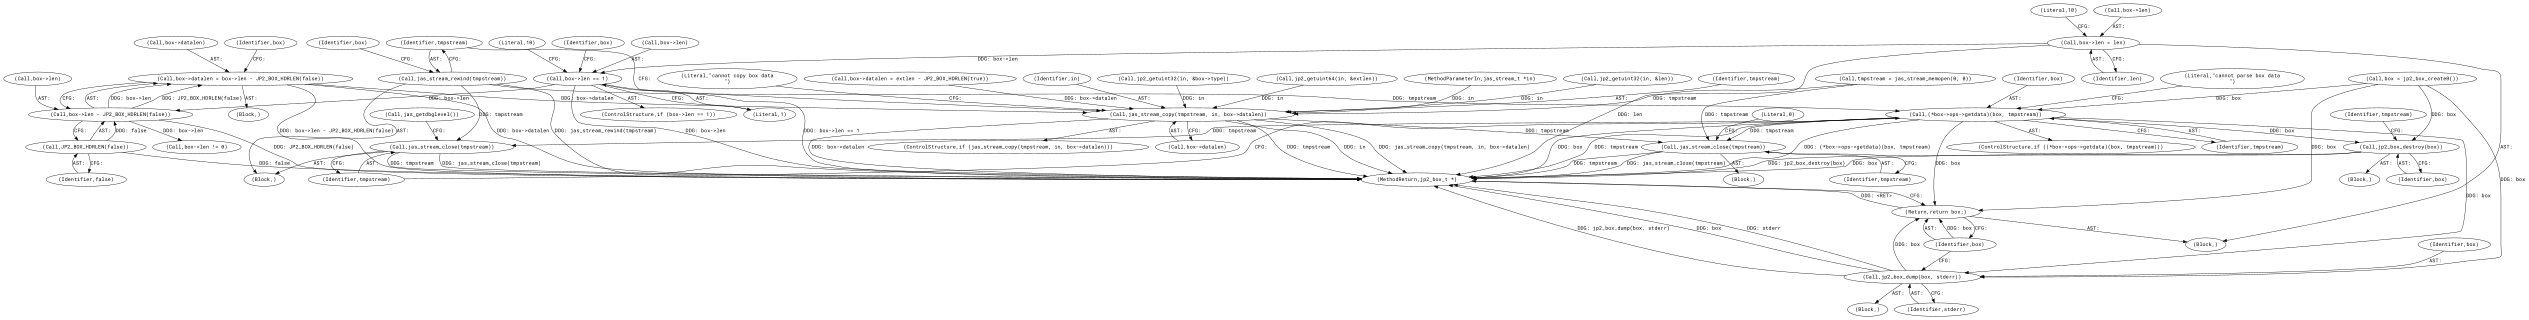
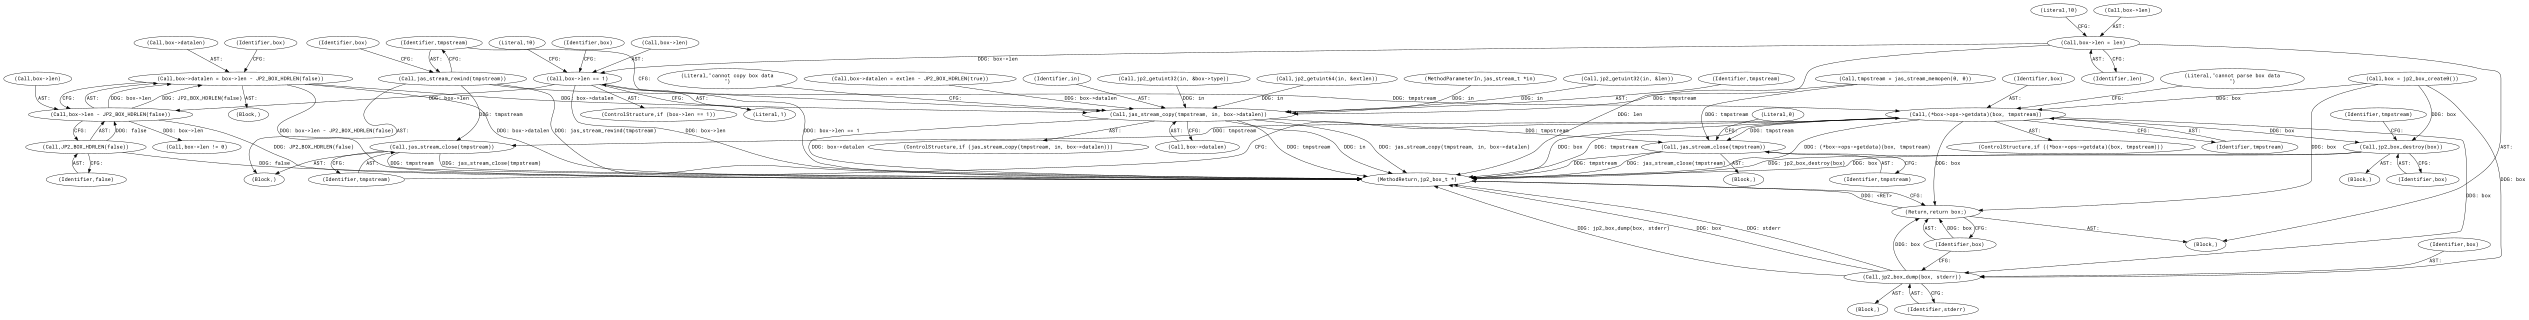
  digraph {
    fontname="Roboto Mono"
    node [fontname="Roboto Mono"]
    edge [fontname="Roboto Mono"]
    n1 [label="(Call,box->datalen = box->len - JP2_BOX_HDRLEN(false))"]
    n2 [label="(Call,box->len - JP2_BOX_HDRLEN(false))"]
    n3 [label="(Call,jas_stream_copy(tmpstream, in, box->datalen))"]
    n4 [label="(MethodReturn,jp2_box_t *)"]
    n5 [label="(Block,)"]
    n6 [label="(Call,JP2_BOX_HDRLEN(false))"]
    n7 [label="(Call,box->len != 0)"]
    n8 [label="(Call,jas_stream_close(tmpstream))"]
    n9 [label="(ControlStructure,if (jas_stream_copy(tmpstream, in, box->datalen)))"]
    n10 [label="(Call,box->datalen)"]
    n11 [label="(Return,return box;)"]
    n12 [label="(Identifier,false)"]
    n13 [label="(Call,box->len == 1)"]
    n14 [label="(Literal,1)"]
    n15 [label="(ControlStructure,if (box->len == 1))"]
    n16 [label="(Call,box->len = len)"]
    n17 [label="(Identifier,len)"]
    n18 [label="(Block,)"]
    n19 [label="(Call,jas_stream_rewind(tmpstream))"]
    n20 [label="(Call,(*box->ops->getdata)(box, tmpstream))"]
    n21 [label="(Call,jas_stream_close(tmpstream))"]
    n22 [label="(Identifier,tmpstream)"]
    n23 [label="(Block,)"]
    n24 [label="(Block,)"]
    n25 [label="(Identifier,tmpstream)"]
    n26 [label="(Call,jp2_box_dump(box, stderr))"]
    n27 [label="(Call,jp2_box_destroy(box))"]
    n28 [label="(ControlStructure,if ((*box->ops->getdata)(box, tmpstream)))"]
    n29 [label="(Identifier,tmpstream)"]
    n30 [label="(Identifier,tmpstream)"]
    n31 [label="(Block,)"]
    n32 [label="(Identifier,stderr)"]
    n33 [label="(Identifier,box)"]
    n34 [label="(Identifier,box)"]
    n35 [label="(Block,)"]
    n36 [label="(Identifier,box)"]
    n37 [label="(Identifier,tmpstream)"]
    n38 [label="(Identifier,box)"]
-   n39 [label="(Call,jas_getdbglevel())"]
    n40 [label="(Literal,10)"]
    n41 [label="(Call,box->len)"]
    n42 [label="(Identifier,tmpstream)"]
    n43 [label="(Literal,0)"]
    n44 [label="(Call,tmpstream = jas_stream_memopen(0, 0))"]
    n45 [label="(Literal,\"cannot parse box data\n\")"]
    n46 [label="(Identifier,box)"]
    n47 [label="(Identifier,box)"]
    n48 [label="(Call,box = jp2_box_create0())"]
    n49 [label="(Call,box->len)"]
    n50 [label="(Call,box->len)"]
    n51 [label="(Literal,\"cannot copy box data\n\")"]
    n52 [label="(Literal,10)"]
    n53 [label="(Call,box->datalen = extlen - JP2_BOX_HDRLEN(true))"]
    n54 [label="(Identifier,in)"]
    n55 [label="(Call,jp2_getuint32(in, &box->type))"]
    n56 [label="(Call,jp2_getuint64(in, &extlen))"]
    n57 [label="(Call,box->datalen)"]
    n58 [label="(MethodParameterIn,jas_stream_t *in)"]
    n59 [label="(Identifier,box)"]
    n60 [label="(Call,jp2_getuint32(in, &len))"]
    n1 -> n2 [label="CFG: "]
    n1 -> n3 [label="DDG: box->datalen"]
    n1 -> n4 [label="DDG: box->len - JP2_BOX_HDRLEN(false)"]
    n1 -> n4 [label="DDG: box->datalen"]
    n1 -> n5 [label="AST: "]
    n2 -> n1 [label="AST: "]
    n2 -> n1 [label="DDG: box->len"]
    n2 -> n1 [label="DDG: JP2_BOX_HDRLEN(false)"]
    n2 -> n4 [label="DDG: JP2_BOX_HDRLEN(false)"]
    n2 -> n6 [label="CFG: "]
    n2 -> n7 [label="DDG: box->len"]
    n3 -> n4 [label="DDG: box->datalen"]
    n3 -> n4 [label="DDG: tmpstream"]
    n3 -> n4 [label="DDG: in"]
    n3 -> n4 [label="DDG: jas_stream_copy(tmpstream, in, box->datalen)"]
    n3 -> n8 [label="DDG: tmpstream"]
    n3 -> n9 [label="AST: "]
    n3 -> n10 [label="CFG: "]
    n4 -> n11 [label="CFG: "]
    n6 -> n2 [label="AST: "]
    n6 -> n2 [label="DDG: false"]
    n6 -> n4 [label="DDG: false"]
    n6 -> n12 [label="CFG: "]
    n8 -> n4 [label="DDG: jas_stream_close(tmpstream)"]
    n8 -> n4 [label="DDG: tmpstream"]
    n8 -> n24 [label="AST: "]
    n8 -> n25 [label="CFG: "]
    n10 -> n3 [label="AST: "]
    n11 -> n4 [label="DDG: <RET>"]
    n11 -> n18 [label="AST: "]
    n11 -> n33 [label="CFG: "]
    n12 -> n6 [label="AST: "]
    n13 -> n2 [label="DDG: box->len"]
    n13 -> n4 [label="DDG: box->len == 1"]
    n13 -> n4 [label="DDG: box->len"]
    n13 -> n14 [label="CFG: "]
    n13 -> n15 [label="AST: "]
    n14 -> n13 [label="AST: "]
    n16 -> n4 [label="DDG: len"]
    n16 -> n13 [label="DDG: box->len"]
    n16 -> n17 [label="CFG: "]
    n16 -> n18 [label="AST: "]
    n17 -> n16 [label="AST: "]
    n19 -> n4 [label="DDG: jas_stream_rewind(tmpstream)"]
    n19 -> n20 [label="DDG: tmpstream"]
    n19 -> n21 [label="DDG: tmpstream"]
    n19 -> n22 [label="CFG: "]
    n19 -> n23 [label="AST: "]
    n20 -> n4 [label="DDG: box"]
    n20 -> n4 [label="DDG: tmpstream"]
    n20 -> n4 [label="DDG: (*box->ops->getdata)(box, tmpstream)"]
    n20 -> n8 [label="DDG: tmpstream"]
    n20 -> n11 [label="DDG: box"]
    n20 -> n21 [label="DDG: tmpstream"]
    n20 -> n26 [label="DDG: box"]
    n20 -> n27 [label="DDG: box"]
    n20 -> n28 [label="AST: "]
    n20 -> n29 [label="CFG: "]
    n21 -> n4 [label="DDG: tmpstream"]
    n21 -> n4 [label="DDG: jas_stream_close(tmpstream)"]
    n21 -> n23 [label="AST: "]
    n21 -> n30 [label="CFG: "]
    n22 -> n3 [label="CFG: "]
    n22 -> n19 [label="AST: "]
    n25 -> n8 [label="AST: "]
    n26 -> n4 [label="DDG: jp2_box_dump(box, stderr)"]
    n26 -> n4 [label="DDG: box"]
    n26 -> n4 [label="DDG: stderr"]
    n26 -> n11 [label="DDG: box"]
    n26 -> n31 [label="AST: "]
    n26 -> n32 [label="CFG: "]
    n27 -> n4 [label="DDG: jp2_box_destroy(box)"]
    n27 -> n4 [label="DDG: box"]
    n27 -> n34 [label="CFG: "]
    n27 -> n35 [label="AST: "]
    n29 -> n20 [label="AST: "]
    n30 -> n20 [label="CFG: "]
    n30 -> n21 [label="AST: "]
    n32 -> n26 [label="AST: "]
    n33 -> n11 [label="AST: "]
    n33 -> n11 [label="DDG: box"]
    n33 -> n26 [label="CFG: "]
    n34 -> n27 [label="AST: "]
    n36 -> n26 [label="AST: "]
    n37 -> n27 [label="CFG: "]
    n38 -> n13 [label="CFG: "]
-   n39 -> n21 [label="CFG: "]
    n40 -> n16 [label="CFG: "]
    n41 -> n16 [label="AST: "]
    n42 -> n3 [label="AST: "]
    n43 -> n8 [label="CFG: "]
    n44 -> n3 [label="DDG: tmpstream"]
    n44 -> n8 [label="DDG: tmpstream"]
    n45 -> n20 [label="CFG: "]
    n46 -> n19 [label="CFG: "]
    n47 -> n20 [label="AST: "]
    n48 -> n11 [label="DDG: box"]
    n48 -> n20 [label="DDG: box"]
    n48 -> n26 [label="DDG: box"]
    n48 -> n27 [label="DDG: box"]
    n49 -> n13 [label="AST: "]
    n50 -> n2 [label="AST: "]
    n51 -> n3 [label="CFG: "]
    n52 -> n13 [label="CFG: "]
    n53 -> n3 [label="DDG: box->datalen"]
    n54 -> n3 [label="AST: "]
    n55 -> n3 [label="DDG: in"]
    n56 -> n3 [label="DDG: in"]
    n57 -> n1 [label="AST: "]
    n58 -> n3 [label="DDG: in"]
    n59 -> n1 [label="CFG: "]
    n60 -> n3 [label="DDG: in"]
  }
